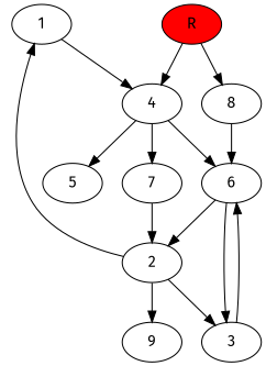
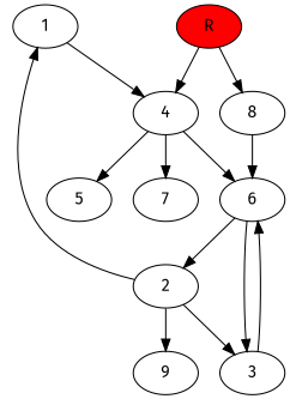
  digraph {
    fontname="Fira Sans"
    node [fontname="Fira Sans"]
    edge [fontname="Fira Sans"]
    1
    4
    6
    5
    7
    2
    9
    3
    8
    R [fillcolor="#ff0000" style=filled]
    1 -> 4
    4 -> 6
    4 -> 5
    4 -> 7
    6 -> 2
    6 -> 3
-   7 -> 2
    2 -> 1
    2 -> 9
    2 -> 3
    3 -> 6
    8 -> 6
    R -> 4
    R -> 8
  }
